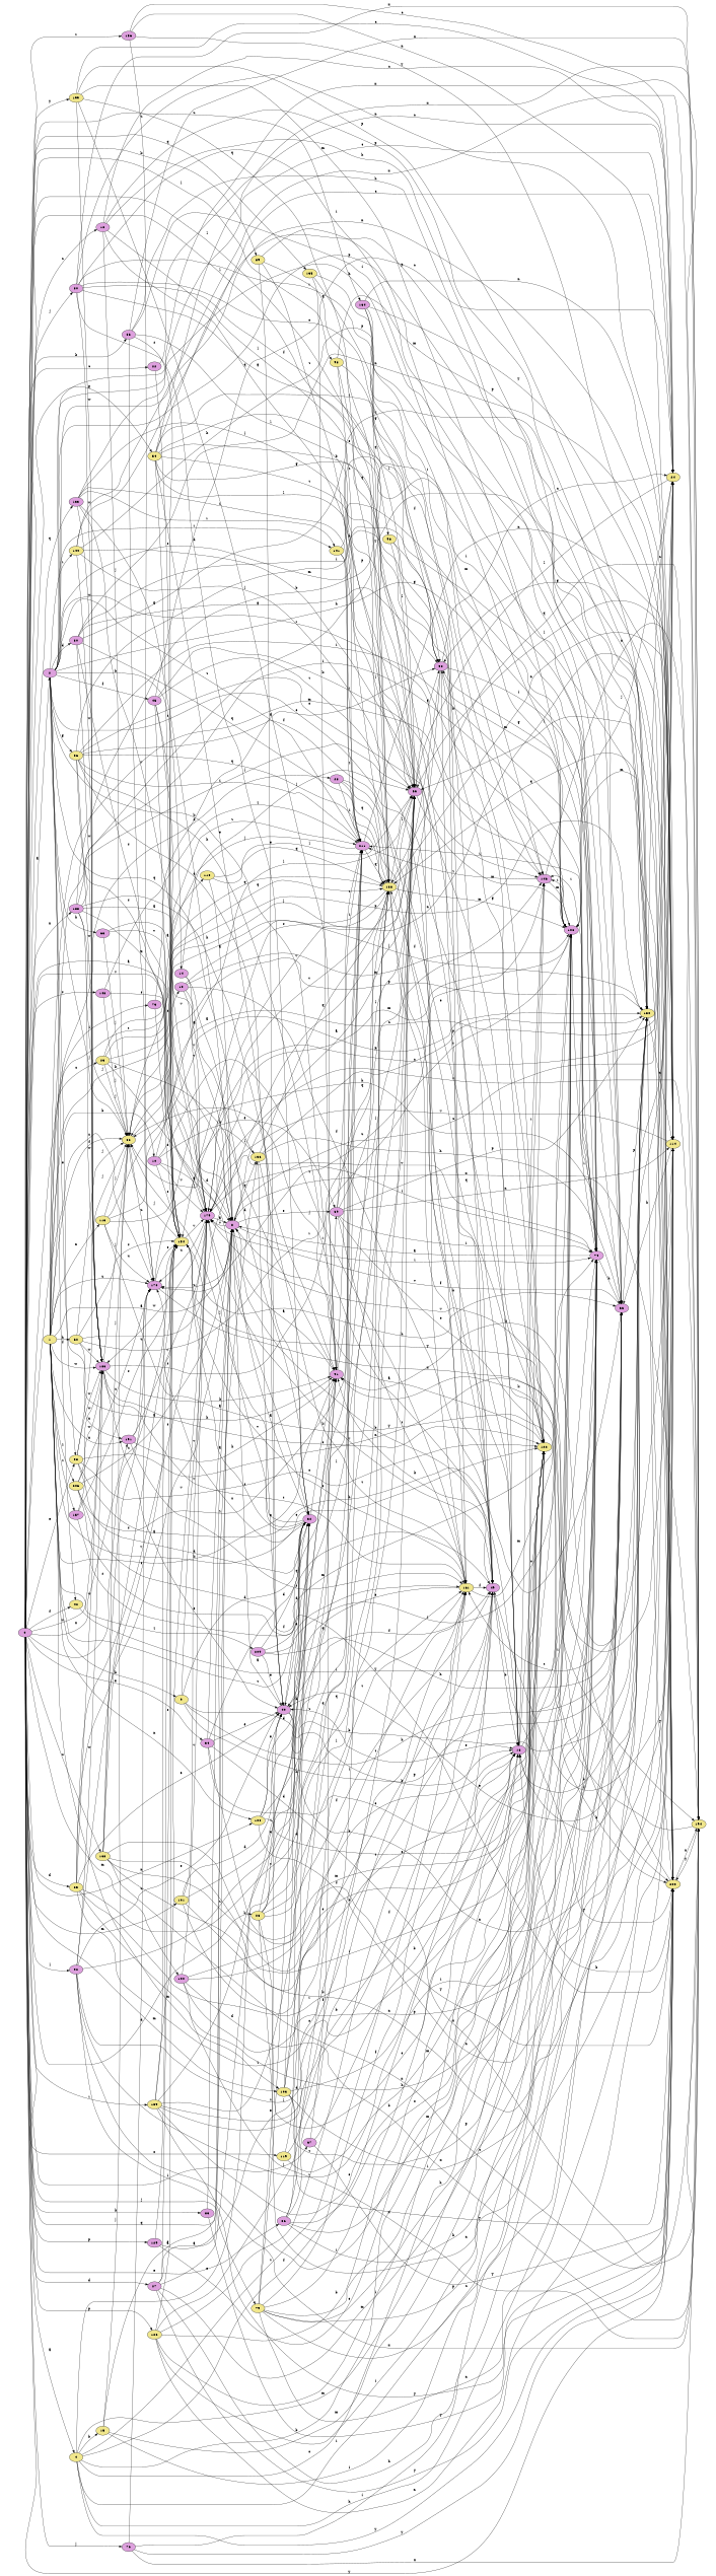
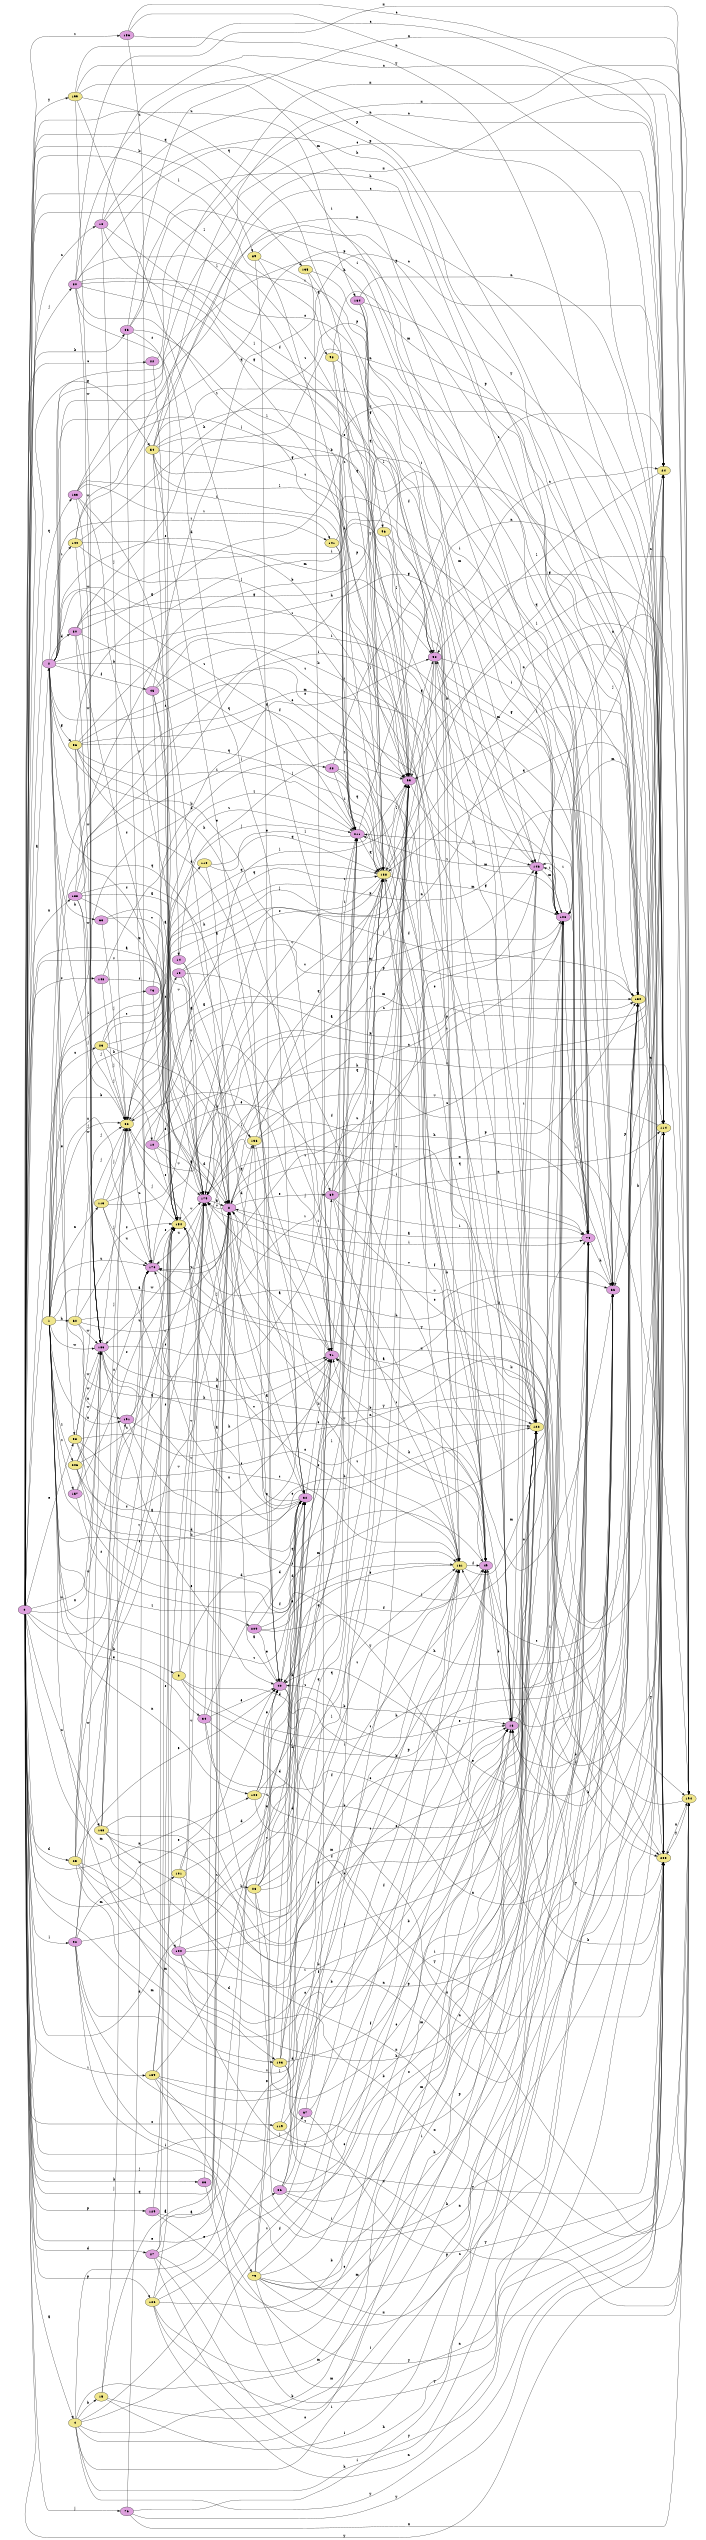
  strict digraph {
    rankdir=LR
    node [fillcolor=plum style=filled]
    0
    2
    4 [fillcolor=khaki]
    8
    18
    22
    25 [fillcolor=khaki]
    26 [fillcolor=khaki]
    27
    34
    36
    38 [fillcolor=khaki]
-   42 [fillcolor=khaki]
    54 [fillcolor=khaki]
    67
    73
    76
    79 [fillcolor=khaki]
    80
    83
    86
    89 [fillcolor=khaki]
    92
    96 [fillcolor=khaki]
    98 [fillcolor=khaki]
    99
    100
    101 [fillcolor=khaki]
    103 [fillcolor=khaki]
    108 [fillcolor=khaki]
    119 [fillcolor=khaki]
    126 [fillcolor=khaki]
    129
    133
    135 [fillcolor=khaki]
    136 [fillcolor=khaki]
    139 [fillcolor=khaki]
    148
    154 [fillcolor=khaki]
    156
    164
    168 [fillcolor=khaki]
    170
    179
    186
    188
    191
    199 [fillcolor=khaki]
    203 [fillcolor=khaki]
    141 [fillcolor=khaki]
    82 [fillcolor=khaki]
    91
    106
    122 [fillcolor=khaki]
    14
    24 [fillcolor=khaki]
    30
    45
    56 [fillcolor=khaki]
    63
    66
    114 [fillcolor=khaki]
    130 [fillcolor=khaki]
    144 [fillcolor=khaki]
    146
    194 [fillcolor=khaki]
    211
    74
    161 [fillcolor=khaki]
    15 [fillcolor=khaki]
    16
    39
    49
    138 [fillcolor=khaki]
    40
    32
    58
    1 [fillcolor=khaki]
    9 [fillcolor=khaki]
    10
    13
    23 [fillcolor=khaki]
    28
    62 [fillcolor=khaki]
    110 [fillcolor=khaki]
    113 [fillcolor=khaki]
    157
    206 [fillcolor=khaki]
    209
    0 -> 2 [label=a]
    0 -> 4 [label=a]
    0 -> 8 [label=a]
    0 -> 18 [label=c]
    0 -> 22 [label=c]
    0 -> 25 [label=d]
    0 -> 26 [label=d]
    0 -> 27 [label=d]
    0 -> 34 [label=e]
    0 -> 36 [label=e]
    0 -> 38 [label=e]
-   0 -> 42 [label=f]
    0 -> 54 [label=g]
    0 -> 67 [label=i]
    0 -> 73 [label=i]
    0 -> 76 [label=j]
    0 -> 79 [label=j]
    0 -> 80 [label=j]
    0 -> 83 [label=k]
    0 -> 86 [label=k]
    0 -> 89 [label=k]
    0 -> 92 [label=l]
    0 -> 96 [label=l]
    0 -> 98 [label=l]
    0 -> 99 [label=l]
    0 -> 100 [label=m]
    0 -> 101 [label=m]
    0 -> 103 [label=m]
    0 -> 108 [label=n]
    0 -> 119 [label=o]
    0 -> 126 [label=p]
    0 -> 129 [label=p]
    0 -> 133 [label=q]
    0 -> 135 [label=q]
    0 -> 136 [label=q]
    0 -> 139 [label=r]
    0 -> 148 [label=s]
    0 -> 154 [label=s]
    0 -> 156 [label=t]
    0 -> 164 [label=u]
    0 -> 168 [label=u]
    0 -> 170 [label=u]
    0 -> 179 [label=v]
    0 -> 186 [label=w]
    0 -> 188 [label=x]
    0 -> 191 [label=x]
    0 -> 199 [label=y]
    0 -> 203 [label=y]
    2 -> 38 [label=e]
-   2 -> 42 [label=f]
    2 -> 136 [label=q]
    2 -> 191 [label=x]
    2 -> 141 [label=r]
    2 -> 82 [label=j]
    2 -> 91 [label=k]
    2 -> 106 [label=m]
    2 -> 122 [label=o]
    2 -> 14 [label=b]
    2 -> 24 [label=c]
    2 -> 30 [label=d]
    2 -> 45 [label=f]
    2 -> 56 [label=g]
    2 -> 63 [label=h]
    2 -> 66 [label=h]
    2 -> 114 [label=n]
    2 -> 130 [label=p]
    2 -> 144 [label=r]
    2 -> 146 [label=r]
    2 -> 194 [label=x]
    2 -> 211 [label=z]
    4 -> 203 [label=y]
    4 -> 106 [label=m]
    4 -> 122 [label=o]
    4 -> 66 [label=h]
    4 -> 74 [label=i]
    4 -> 161 [label=t]
    4 -> 15 [label=b]
    4 -> 16 [label=b]
    4 -> 39 [label=e]
    4 -> 49 [label=f]
    8 -> 136 [label=q]
    8 -> 170 [label=u]
    8 -> 179 [label=v]
    8 -> 24 [label=c]
    8 -> 194 [label=x]
    8 -> 74 [label=i]
    8 -> 16 [label=b]
    8 -> 39 [label=e]
    18 -> 99 [label=l]
    18 -> 82 [label=j]
    18 -> 24 [label=c]
    18 -> 66 [label=h]
    18 -> 130 [label=p]
    18 -> 138 [label=q]
    22 -> 154 [label=s]
    22 -> 24 [label=c]
    25 -> 8 [label=a]
    25 -> 179 [label=v]
    25 -> 186 [label=w]
    25 -> 122 [label=o]
    25 -> 146 [label=r]
    25 -> 194 [label=x]
    25 -> 161 [label=t]
    25 -> 40 [label=e]
    26 -> 99 [label=l]
    26 -> 91 [label=k]
    26 -> 122 [label=o]
    26 -> 114 [label=n]
    26 -> 211 [label=z]
    26 -> 161 [label=t]
    26 -> 138 [label=q]
    26 -> 40 [label=e]
    27 -> 8 [label=a]
    27 -> 154 [label=s]
    27 -> 203 [label=y]
    27 -> 66 [label=h]
    27 -> 74 [label=i]
    27 -> 32 [label=d]
    34 -> 8 [label=a]
    34 -> 203 [label=y]
    34 -> 122 [label=o]
    34 -> 194 [label=x]
    34 -> 138 [label=q]
    34 -> 40 [label=e]
    36 -> 99 [label=l]
    36 -> 106 [label=m]
    36 -> 122 [label=o]
    36 -> 66 [label=h]
    36 -> 161 [label=t]
    36 -> 32 [label=d]
    38 -> 186 [label=w]
    38 -> 82 [label=j]
    38 -> 122 [label=o]
    38 -> 66 [label=h]
    38 -> 114 [label=n]
    38 -> 32 [label=d]
-   42 -> 74 [label=i]
    54 -> 99 [label=l]
    54 -> 154 [label=s]
    54 -> 122 [label=o]
    54 -> 130 [label=p]
    54 -> 146 [label=r]
    54 -> 194 [label=x]
    54 -> 161 [label=t]
    54 -> 16 [label=b]
    54 -> 40 [label=e]
    54 -> 58 [label=g]
    67 -> 203 [label=y]
    67 -> 91 [label=k]
    67 -> 16 [label=b]
    73 -> 154 [label=s]
    73 -> 211 [label=z]
    76 -> 170 [label=u]
    76 -> 203 [label=y]
    76 -> 194 [label=x]
    76 -> 74 [label=i]
    79 -> 24 [label=c]
    79 -> 66 [label=h]
    79 -> 114 [label=n]
    79 -> 130 [label=p]
    79 -> 74 [label=i]
    79 -> 16 [label=b]
    79 -> 49 [label=f]
    79 -> 40 [label=e]
    79 -> 32 [label=d]
    80 -> 186 [label=w]
    80 -> 122 [label=o]
    80 -> 114 [label=n]
    80 -> 146 [label=r]
    80 -> 194 [label=x]
-   139 -> 211 [label=z]
+   80 -> 211 [label=z]
    80 -> 74 [label=i]
    80 -> 49 [label=f]
    80 -> 32 [label=d]
    80 -> 58 [label=g]
    83 -> 8 [label=a]
    83 -> 203 [label=y]
    86 -> 99 [label=l]
    86 -> 154 [label=s]
    86 -> 170 [label=u]
    86 -> 66 [label=h]
    86 -> 194 [label=x]
    86 -> 74 [label=i]
    89 -> 106 [label=m]
    89 -> 211 [label=z]
    89 -> 138 [label=q]
    89 -> 40 [label=e]
    92 -> 154 [label=s]
    92 -> 186 [label=w]
    92 -> 146 [label=r]
    92 -> 194 [label=x]
    92 -> 211 [label=z]
    92 -> 74 [label=i]
    92 -> 161 [label=t]
    92 -> 40 [label=e]
    96 -> 99 [label=l]
    96 -> 16 [label=b]
    96 -> 58 [label=g]
    98 -> 130 [label=p]
    98 -> 211 [label=z]
    98 -> 49 [label=f]
    98 -> 138 [label=q]
    99 -> 179 [label=v]
    99 -> 106 [label=m]
    99 -> 58 [label=g]
    100 -> 179 [label=v]
    100 -> 66 [label=h]
    100 -> 130 [label=p]
    100 -> 194 [label=x]
    100 -> 16 [label=b]
    100 -> 49 [label=f]
    101 -> 179 [label=v]
    101 -> 211 [label=z]
    101 -> 16 [label=b]
    101 -> 49 [label=f]
    101 -> 32 [label=d]
    103 -> 203 [label=y]
-   103 -> 24 [label=c]
+   28 -> 24 [label=c]
    103 -> 130 [label=p]
    103 -> 74 [label=i]
    103 -> 161 [label=t]
    103 -> 138 [label=q]
    103 -> 32 [label=d]
    108 -> 122 [label=o]
    108 -> 114 [label=n]
    108 -> 138 [label=q]
    108 -> 40 [label=e]
    108 -> 32 [label=d]
    119 -> 106 [label=m]
    119 -> 49 [label=f]
    119 -> 32 [label=d]
    126 -> 99 [label=l]
    126 -> 154 [label=s]
    126 -> 106 [label=m]
    126 -> 114 [label=n]
    126 -> 74 [label=i]
    126 -> 161 [label=t]
    126 -> 16 [label=b]
    129 -> 99 [label=l]
    129 -> 154 [label=s]
    129 -> 122 [label=o]
    133 -> 8 [label=a]
    133 -> 99 [label=l]
    133 -> 179 [label=v]
    133 -> 186 [label=w]
    133 -> 141 [label=r]
    133 -> 66 [label=h]
    133 -> 211 [label=z]
    135 -> 91 [label=k]
    135 -> 146 [label=r]
    135 -> 58 [label=g]
    136 -> 82 [label=j]
    136 -> 66 [label=h]
    136 -> 130 [label=p]
    136 -> 161 [label=t]
    136 -> 138 [label=q]
    136 -> 40 [label=e]
    139 -> 154 [label=s]
    139 -> 179 [label=v]
    139 -> 203 [label=y]
    139 -> 91 [label=k]
    139 -> 122 [label=o]
    139 -> 16 [label=b]
    139 -> 49 [label=f]
    148 -> 154 [label=s]
    148 -> 82 [label=j]
    148 -> 58 [label=g]
    154 -> 179 [label=v]
    154 -> 203 [label=y]
    154 -> 82 [label=j]
    154 -> 66 [label=h]
    156 -> 170 [label=u]
    156 -> 203 [label=y]
    156 -> 24 [label=c]
    156 -> 114 [label=n]
    164 -> 99 [label=l]
    164 -> 203 [label=y]
    164 -> 106 [label=m]
    164 -> 114 [label=n]
    164 -> 138 [label=q]
    168 -> 154 [label=s]
    168 -> 170 [label=u]
    168 -> 82 [label=j]
    168 -> 106 [label=m]
    168 -> 122 [label=o]
    168 -> 114 [label=n]
    168 -> 194 [label=x]
    168 -> 74 [label=i]
    170 -> 154 [label=s]
    170 -> 24 [label=c]
    170 -> 194 [label=x]
    179 -> 8 [label=a]
    179 -> 170 [label=u]
    179 -> 186 [label=w]
    179 -> 106 [label=m]
    179 -> 74 [label=i]
    186 -> 82 [label=j]
    186 -> 91 [label=k]
    186 -> 122 [label=o]
    186 -> 146 [label=r]
    186 -> 161 [label=t]
    186 -> 40 [label=e]
    188 -> 8 [label=a]
    188 -> 99 [label=l]
    188 -> 179 [label=v]
    188 -> 186 [label=w]
    188 -> 203 [label=y]
    188 -> 82 [label=j]
    188 -> 91 [label=k]
    188 -> 130 [label=p]
    191 -> 170 [label=u]
    191 -> 179 [label=v]
    191 -> 91 [label=k]
    191 -> 161 [label=t]
    199 -> 186 [label=w]
    199 -> 91 [label=k]
    199 -> 106 [label=m]
    199 -> 24 [label=c]
    199 -> 130 [label=p]
    199 -> 138 [label=q]
    203 -> 99 [label=l]
    203 -> 179 [label=v]
    203 -> 106 [label=m]
    203 -> 194 [label=x]
    203 -> 16 [label=b]
    203 -> 138 [label=q]
    203 -> 58 [label=g]
    141 -> 99 [label=l]
    141 -> 211 [label=z]
    141 -> 74 [label=i]
    82 -> 170 [label=u]
    82 -> 130 [label=p]
    82 -> 138 [label=q]
    91 -> 8 [label=a]
    91 -> 99 [label=l]
    91 -> 211 [label=z]
    106 -> 170 [label=u]
    106 -> 146 [label=r]
    106 -> 74 [label=i]
    122 -> 8 [label=a]
    122 -> 138 [label=q]
    122 -> 58 [label=g]
    14 -> 8 [label=a]
    14 -> 99 [label=l]
    14 -> 179 [label=v]
    24 -> 99 [label=l]
    24 -> 106 [label=j]
    24 -> 16 [label=b]
    24 -> 40 [label=e]
    30 -> 154 [label=s]
    30 -> 186 [label=w]
    30 -> 203 [label=y]
    30 -> 114 [label=n]
    30 -> 74 [label=i]
    30 -> 138 [label=q]
    30 -> 58 [label=g]
    45 -> 8 [label=a]
    45 -> 154 [label=s]
    45 -> 179 [label=v]
    45 -> 24 [label=c]
    45 -> 146 [label=r]
    45 -> 161 [label=t]
    56 -> 154 [label=s]
    56 -> 186 [label=w]
    56 -> 91 [label=k]
    56 -> 122 [label=o]
    56 -> 66 [label=h]
    56 -> 211 [label=z]
    56 -> 74 [label=i]
    56 -> 49 [label=f]
    56 -> 138 [label=q]
    56 -> 32 [label=d]
    63 -> 8 [label=a]
    63 -> 179 [label=v]
    63 -> 82 [label=j]
    66 -> 179 [label=v]
    66 -> 130 [label=p]
    66 -> 161 [label=t]
    114 -> 99 [label=l]
    114 -> 179 [label=v]
    114 -> 91 [label=k]
    114 -> 66 [label=h]
    114 -> 49 [label=f]
    130 -> 203 [label=y]
    130 -> 82 [label=j]
    130 -> 24 [label=c]
    130 -> 114 [label=n]
    130 -> 16 [label=b]
    130 -> 40 [label=e]
    144 -> 99 [label=l]
    144 -> 186 [label=w]
    144 -> 24 [label=c]
    144 -> 130 [label=p]
    144 -> 194 [label=x]
    144 -> 16 [label=b]
    146 -> 106 [label=m]
    146 -> 194 [label=x]
    146 -> 211 [label=z]
    194 -> 179 [label=v]
    194 -> 203 [label=y]
    194 -> 91 [label=k]
    194 -> 138 [label=q]
    211 -> 82 [label=j]
    211 -> 114 [label=n]
    211 -> 138 [label=q]
    74 -> 8 [label=a]
    74 -> 179 [label=v]
    74 -> 66 [label=h]
    74 -> 146 [label=r]
    74 -> 211 [label=z]
    74 -> 58 [label=g]
    161 -> 154 [label=s]
    161 -> 106 [label=m]
    161 -> 49 [label=f]
    161 -> 40 [label=e]
    15 -> 8 [label=a]
    15 -> 82 [label=j]
    15 -> 106 [label=m]
    15 -> 74 [label=i]
    16 -> 122 [label=o]
    16 -> 146 [label=r]
    16 -> 74 [label=i]
    39 -> 99 [label=l]
    39 -> 122 [label=o]
    39 -> 114 [label=n]
    39 -> 130 [label=p]
    39 -> 211 [label=z]
    39 -> 74 [label=i]
    39 -> 161 [label=t]
    39 -> 138 [label=q]
    49 -> 179 [label=v]
    49 -> 203 [label=y]
    49 -> 82 [label=j]
    49 -> 91 [label=k]
    49 -> 16 [label=b]
    138 -> 99 [label=l]
    138 -> 154 [label=s]
    138 -> 179 [label=v]
    138 -> 106 [label=m]
    138 -> 114 [label=n]
    138 -> 16 [label=b]
    138 -> 49 [label=f]
    40 -> 8 [label=a]
    40 -> 114 [label=n]
    40 -> 16 [label=b]
    40 -> 49 [label=f]
    40 -> 32 [label=d]
    32 -> 8 [label=a]
    32 -> 154 [label=s]
    32 -> 170 [label=u]
    32 -> 179 [label=v]
    32 -> 82 [label=j]
    32 -> 91 [label=k]
    32 -> 40 [label=e]
    58 -> 8 [label=a]
    58 -> 82 [label=j]
    58 -> 106 [label=m]
    58 -> 24 [label=c]
    58 -> 74 [label=i]
    58 -> 161 [label=t]
    1 -> 8 [label=a]
    1 -> 103 [label=m]
    1 -> 108 [label=n]
    1 -> 170 [label=u]
    1 -> 186 [label=w]
    1 -> 191 [label=x]
-   1 -> 82 [label=f]
+   1 -> 82 [label=j]
    1 -> 91 [label=k]
    1 -> 106 [label=m]
    1 -> 122 [label=o]
    1 -> 74 [label=i]
    1 -> 161 [label=t]
    1 -> 9 [label=b]
    1 -> 10 [label=b]
    1 -> 13 [label=b]
    1 -> 23 [label=c]
    1 -> 28 [label=d]
    1 -> 62 [label=h]
    1 -> 110 [label=t]
    1 -> 113 [label=n]
    1 -> 157 [label=t]
    1 -> 206 [label=z]
    1 -> 209 [label=z]
    9 -> 179 [label=v]
    9 -> 66 [label=h]
    9 -> 130 [label=p]
    9 -> 16 [label=b]
    9 -> 32 [label=d]
    10 -> 8 [label=a]
    10 -> 99 [label=l]
    10 -> 154 [label=s]
    10 -> 179 [label=v]
    10 -> 161 [label=t]
    10 -> 39 [label=e]
    13 -> 179 [label=v]
    13 -> 106 [label=m]
    13 -> 114 [label=n]
    13 -> 49 [label=f]
    13 -> 32 [label=d]
    23 -> 82 [label=j]
    23 -> 91 [label=k]
    23 -> 130 [label=p]
    23 -> 211 [label=z]
    23 -> 138 [label=q]
    23 -> 32 [label=d]
    28 -> 122 [label=o]
    28 -> 211 [label=z]
    28 -> 49 [label=f]
    28 -> 138 [label=q]
    62 -> 99 [label=l]
    62 -> 154 [label=s]
    62 -> 186 [label=w]
    62 -> 82 [label=j]
    62 -> 91 [label=k]
    62 -> 146 [label=r]
    110 -> 8 [label=a]
    110 -> 99 [label=l]
    110 -> 138 [label=q]
    113 -> 170 [label=u]
    113 -> 203 [label=y]
    113 -> 82 [label=j]
    113 -> 24 [label=c]
    113 -> 66 [label=h]
    113 -> 130 [label=p]
    157 -> 154 [label=s]
    157 -> 186 [label=w]
    157 -> 106 [label=m]
    206 -> 8 [label=a]
    206 -> 170 [label=u]
    206 -> 186 [label=w]
    206 -> 203 [label=y]
    206 -> 211 [label=z]
    206 -> 49 [label=f]
    209 -> 99 [label=l]
    209 -> 66 [label=h]
    209 -> 74 [label=i]
    209 -> 40 [label=e]
    209 -> 32 [label=d]
  }
